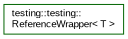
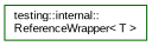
  digraph {
    rankdir=LR
    fontname="Liberation Sans"
-   n1 [color=darkgreen fillcolor=white fontname="Liberation Sans" fontsize=10 height=0.2 label="testing::testing::\lReferenceWrapper\< T \>" shape=record style=filled width=0.4]
+   n1 [color=darkgreen fillcolor=white fontname="Liberation Sans" fontsize=10 height=0.2 label="testing::internal::\lReferenceWrapper\< T \>" shape=record style=filled width=0.4]
  }
